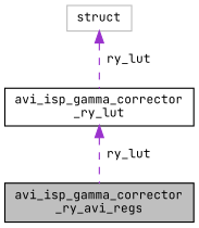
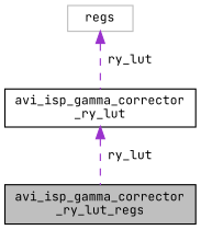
  digraph {
    fontname="JetBrains Mono"
    node [color=black fillcolor=white fontname="JetBrains Mono" fontsize=10 shape=record style=filled]
    edge [color=darkorchid3 dir=back fontname="JetBrains Mono" fontsize=10 labelfontname=FreeSans labelfontsize=10 style=dashed]
-   n1 [fillcolor=grey75 fontcolor=black height=0.2 label="avi_isp_gamma_corrector\l_ry_avi_regs" width=0.4]
+   n1 [fillcolor=grey75 fontcolor=black height=0.2 label="avi_isp_gamma_corrector\l_ry_lut_regs" width=0.4]
    n2 [height=0.2 label="avi_isp_gamma_corrector\l_ry_lut" width=0.4]
-   n3 [color=grey75 height=0.2 label=struct width=0.4]
+   n3 [color=grey75 height=0.2 label=regs width=0.4]
    n2 -> n1 [label=" ry_lut"]
    n3 -> n2 [label=" ry_lut"]
  }
